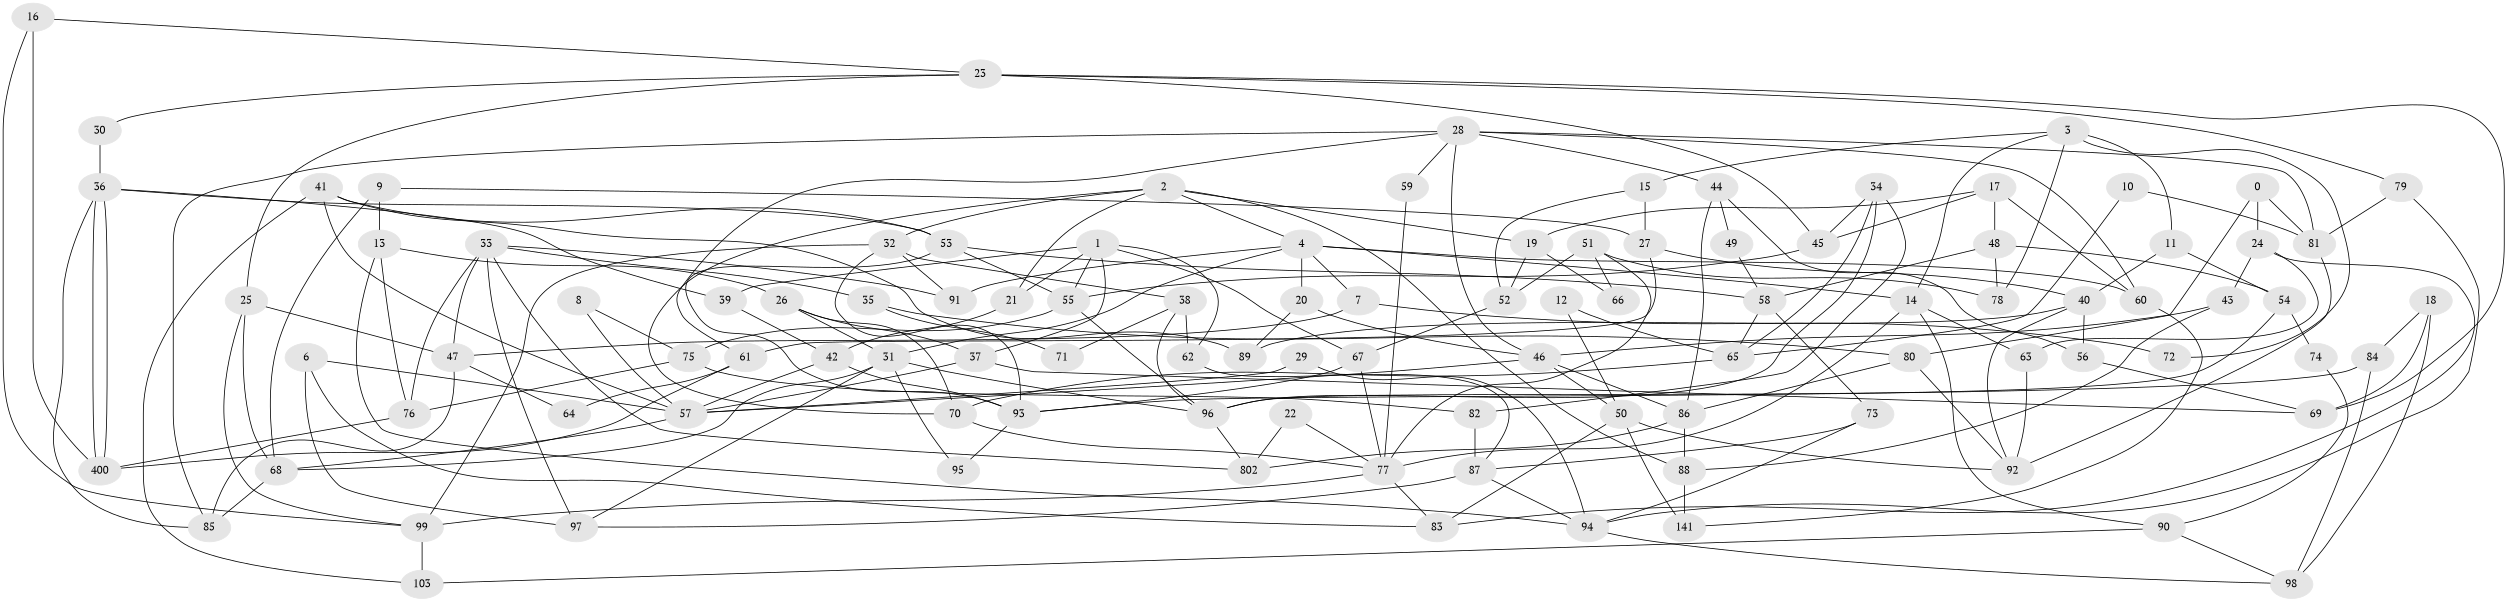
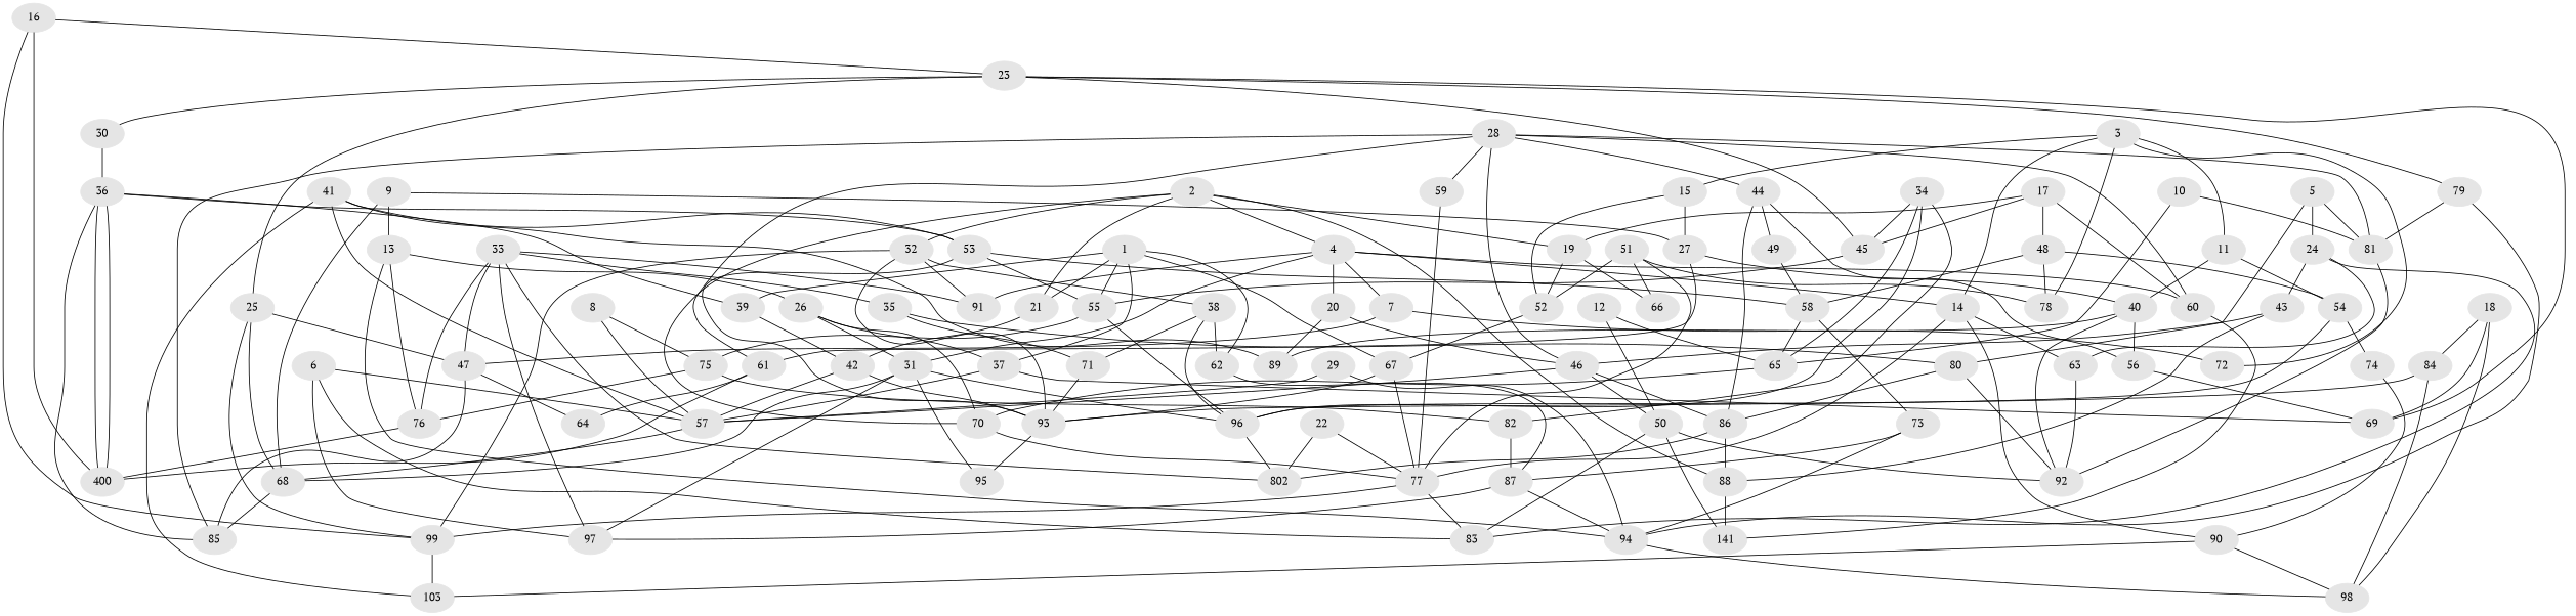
  graph {
    fontname="PT Serif"
    node [color=gray90 fontname="PT Serif" style=filled]
    edge [fontname="PT Serif"]
    1
    21
    37
    39
    55
    62
    67
    42
    57
    69
    75
    96
    87
    77
    93
    2
    4
    19
    32
    70
    88
    14
    7
    20
    31
    60
    91
    52
    66
    99
    38
    n32 [label=141]
    3
    11
    15
    72
    78
    40
    54
    63
    90
    27
    47
    46
    89
    97
    68
    95
-   5 [label=0]
+   5
    24
    80
    81
    83
    43
    92
    86
    6
    85
    64
    8
    76
    82
    9
    13
    26
    94
    61
    10
    65
    56
    74
    12
    50
    n74 [label=400]
    98
    103
    16
    23
    45
    25
    30
    79
    17
    48
    58
    18
    84
    22
    n89 [label=802]
    36
    28
    44
    59
    49
    29
    53
    71
    33
    35
    34
    41
    73
    51
    1 -- 21
    1 -- 37
    1 -- 39
    1 -- 55
    1 -- 62
    1 -- 67
    21 -- 42
    37 -- 57
    37 -- 69
    39 -- 42
    55 -- 75
    55 -- 96
    62 -- 87
    67 -- 77
    67 -- 93
    42 -- 57
    42 -- 93
    57 -- 68
    75 -- 76
    75 -- 82
    96 -- n89
    87 -- 97
    87 -- 94
    77 -- 99
    77 -- 83
    93 -- 95
    2 -- 21
    2 -- 4
    2 -- 19
    2 -- 32
    2 -- 70
    2 -- 88
    4 -- 14
    4 -- 7
    4 -- 20
    4 -- 31
    4 -- 60
    4 -- 91
    19 -- 52
    19 -- 66
    32 -- 93
    32 -- 91
    32 -- 99
    32 -- 38
    70 -- 77
    88 -- n32
    14 -- 77
    14 -- 63
    14 -- 90
    7 -- 72
    7 -- 47
    20 -- 46
    20 -- 89
    31 -- 96
    31 -- 97
    31 -- 68
    31 -- 95
    60 -- n32
    52 -- 67
    99 -- 103
    38 -- 62
    38 -- 96
    38 -- 71
    3 -- 14
    3 -- 11
    3 -- 15
    3 -- 72
    3 -- 78
    11 -- 40
    11 -- 54
    15 -- 52
    15 -- 27
    40 -- 89
    40 -- 92
    40 -- 56
    54 -- 96
    54 -- 74
    63 -- 92
    90 -- 98
    90 -- 103
    27 -- 40
    27 -- 61
    47 -- 85
    47 -- 64
    46 -- 57
    46 -- 86
    46 -- 50
    68 -- 85
    5 -- 24
    5 -- 80
    5 -- 81
    24 -- 63
    24 -- 83
    24 -- 43
    80 -- 92
    80 -- 86
    81 -- 92
    43 -- 88
    43 -- 46
    86 -- 88
    86 -- n89
    6 -- 57
    6 -- 97
    6 -- 83
    8 -- 57
    8 -- 75
    76 -- n74
    82 -- 87
    9 -- 27
    9 -- 68
    9 -- 13
    13 -- 76
    13 -- 26
    13 -- 94
    26 -- 37
    26 -- 70
    26 -- 31
    94 -- 98
    61 -- 64
    61 -- n74
    10 -- 81
    10 -- 65
    65 -- 70
    56 -- 69
    74 -- 90
    12 -- 65
    12 -- 50
    50 -- n32
    50 -- 83
    50 -- 92
    16 -- 99
    16 -- n74
    16 -- 23
    23 -- 69
    23 -- 45
    23 -- 25
    23 -- 30
    23 -- 79
    45 -- 55
    25 -- 99
    25 -- 47
    25 -- 68
    30 -- 36
    79 -- 81
    79 -- 94
    17 -- 19
    17 -- 60
    17 -- 45
    17 -- 48
    48 -- 78
    48 -- 54
    48 -- 58
    58 -- 65
    58 -- 73
    18 -- 69
    18 -- 98
    18 -- 84
    84 -- 93
    84 -- 98
    22 -- 77
    22 -- n89
    36 -- 39
    36 -- 85
    36 -- n74
    36 -- n74
    36 -- 53
    28 -- 60
    28 -- 46
    28 -- 81
    28 -- 85
    28 -- 61
    28 -- 44
    28 -- 59
    44 -- 86
    44 -- 56
    44 -- 49
    59 -- 77
    49 -- 58
    29 -- 57
    29 -- 94
    53 -- 55
    53 -- 93
    53 -- 58
+   71 -- 93
    33 -- 91
    33 -- 47
    33 -- 97
    33 -- 76
    33 -- n89
    33 -- 35
    35 -- 80
    35 -- 71
    34 -- 96
    34 -- 82
    34 -- 65
    34 -- 45
    41 -- 57
    41 -- 89
    41 -- 103
    41 -- 53
    73 -- 87
    73 -- 94
    51 -- 77
    51 -- 52
    51 -- 66
    51 -- 78
  }
